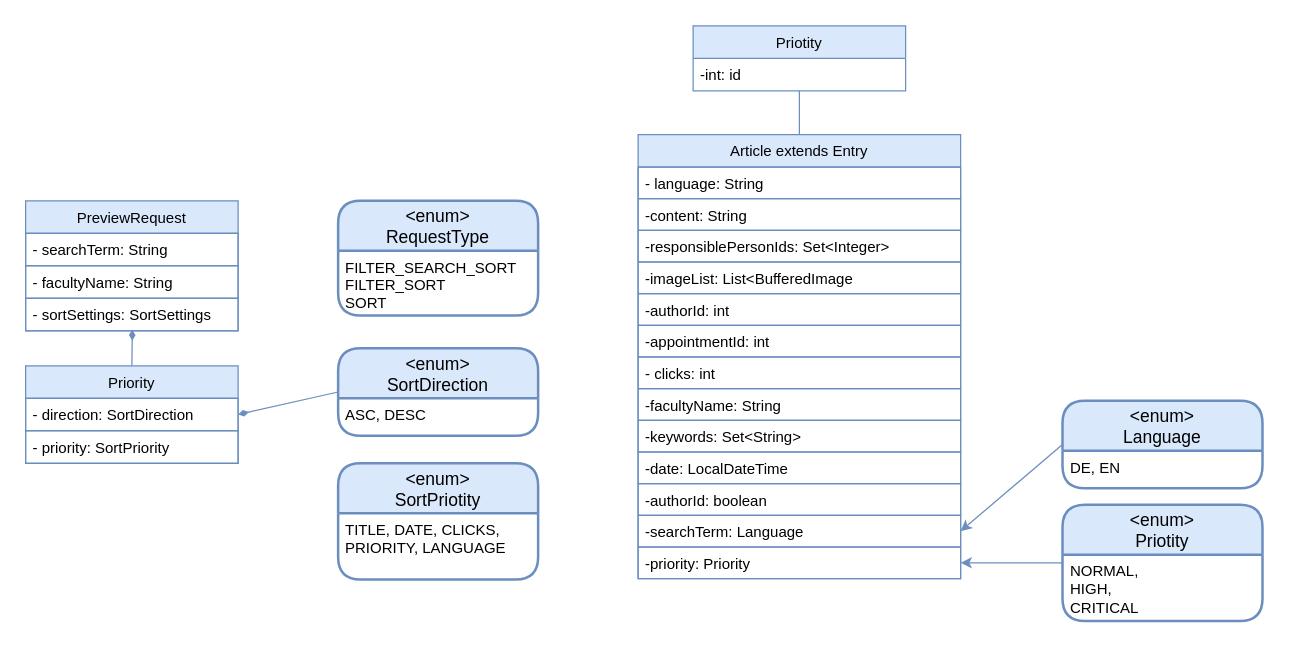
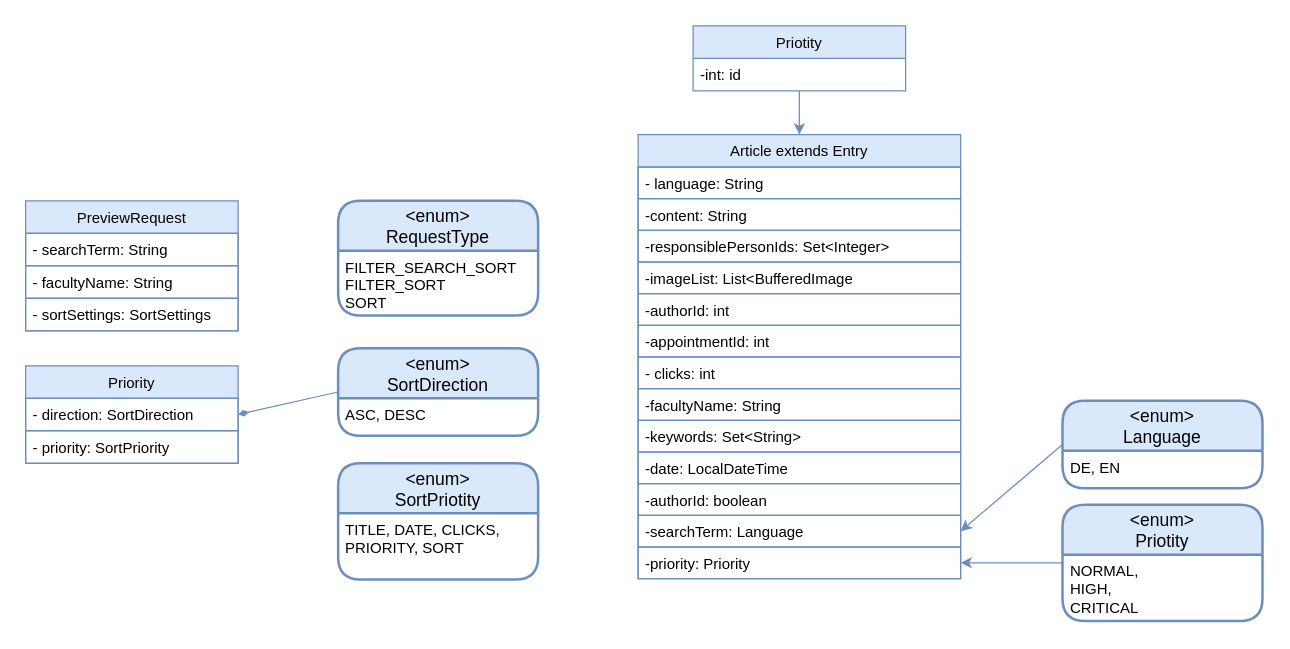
  <mxCell id="0" />
  <mxCell id="1" parent="0" />
- <mxCell id="2" style="edgeStyle=orthogonalEdgeStyle;rounded=0;orthogonalLoop=1;jettySize=auto;html=1;exitX=0.5;exitY=1;exitDx=0;exitDy=0;entryX=0.5;entryY=0;entryDx=0;entryDy=0;fillColor=#dae8fc;strokeColor=#6c8ebf;endArrow=none;" parent="1" source="3" target="24" edge="1"><mxGeometry relative="1" as="geometry" /></mxCell>
+ <mxCell id="2" style="edgeStyle=orthogonalEdgeStyle;rounded=0;orthogonalLoop=1;jettySize=auto;html=1;exitX=0.5;exitY=1;exitDx=0;exitDy=0;entryX=0.5;entryY=0;entryDx=0;entryDy=0;fillColor=#dae8fc;strokeColor=#6c8ebf;" parent="1" source="3" target="24" edge="1"><mxGeometry relative="1" as="geometry" /></mxCell>
  <mxCell id="3" value="Priotity" style="swimlane;fontStyle=0;childLayout=stackLayout;horizontal=1;startSize=26;fillColor=#dae8fc;horizontalStack=0;resizeParent=1;resizeParentMax=0;resizeLast=0;collapsible=1;marginBottom=0;fontSize=12;container=0;strokeColor=#6c8ebf;" parent="1" vertex="1"><mxGeometry x="554" y="20" width="170" height="52" as="geometry" /></mxCell>
  <mxCell id="4" value="-int: id" style="text;strokeColor=none;fillColor=none;align=left;verticalAlign=top;spacingLeft=4;spacingRight=4;overflow=hidden;rotatable=0;points=[[0,0.5],[1,0.5]];portConstraint=eastwest;" parent="3" vertex="1"><mxGeometry y="26" width="170" height="26" as="geometry" /></mxCell>
- <mxCell id="5" style="edgeStyle=orthogonalEdgeStyle;rounded=0;orthogonalLoop=1;jettySize=auto;html=1;exitX=0.5;exitY=0;exitDx=0;exitDy=0;entryX=0.502;entryY=0.962;entryDx=0;entryDy=0;entryPerimeter=0;endArrow=diamondThin;endFill=1;fillColor=#dae8fc;strokeColor=#6c8ebf;" parent="1" source="6" target="16" edge="1"><mxGeometry relative="1" as="geometry" /></mxCell>
  <mxCell id="6" value="Priority" style="swimlane;fontStyle=0;childLayout=stackLayout;horizontal=1;startSize=26;fillColor=#dae8fc;horizontalStack=0;resizeParent=1;resizeParentMax=0;resizeLast=0;collapsible=1;marginBottom=0;fontSize=12;strokeColor=#6c8ebf;" parent="1" vertex="1"><mxGeometry x="20" y="292" width="170" height="78" as="geometry" /></mxCell>
  <mxCell id="7" value="- direction: SortDirection" style="text;strokeColor=#6c8ebf;fillColor=none;align=left;verticalAlign=top;spacingLeft=4;spacingRight=4;overflow=hidden;rotatable=0;points=[[0,0.5],[1,0.5]];portConstraint=eastwest;fontSize=12;" parent="6" vertex="1"><mxGeometry y="26" width="170" height="26" as="geometry" /></mxCell>
  <mxCell id="8" value="- priority: SortPriority" style="text;strokeColor=#6c8ebf;fillColor=none;align=left;verticalAlign=top;spacingLeft=4;spacingRight=4;overflow=hidden;rotatable=0;points=[[0,0.5],[1,0.5]];portConstraint=eastwest;fontSize=12;" parent="6" vertex="1"><mxGeometry y="52" width="170" height="26" as="geometry" /></mxCell>
  <mxCell id="9" value="&lt;enum&gt;&#10;SortPriotity" style="swimlane;childLayout=stackLayout;horizontal=1;startSize=40;horizontalStack=0;rounded=1;fontSize=14;fontStyle=0;strokeWidth=2;resizeParent=0;resizeLast=1;shadow=0;dashed=0;align=center;fillColor=#dae8fc;strokeColor=#6c8ebf;" parent="1" vertex="1"><mxGeometry x="270" y="370" width="160" height="93" as="geometry" /></mxCell>
- <mxCell id="10" value="TITLE, DATE, CLICKS,&amp;nbsp;&lt;br&gt;PRIORITY, LANGUAGE" style="text;strokeColor=none;fillColor=none;align=left;verticalAlign=top;spacingLeft=4;spacingRight=4;overflow=hidden;rotatable=0;points=[[0,0.5],[1,0.5]];portConstraint=eastwest;html=1;" parent="9" vertex="1"><mxGeometry y="40" width="160" height="53" as="geometry" /></mxCell>
+ <mxCell id="10" value="TITLE, DATE, CLICKS,&amp;nbsp;&lt;br&gt;PRIORITY, SORT" style="text;strokeColor=none;fillColor=none;align=left;verticalAlign=top;spacingLeft=4;spacingRight=4;overflow=hidden;rotatable=0;points=[[0,0.5],[1,0.5]];portConstraint=eastwest;html=1;" parent="9" vertex="1"><mxGeometry y="40" width="160" height="53" as="geometry" /></mxCell>
  <mxCell id="11" value="&lt;enum&gt;&#10;SortDirection" style="swimlane;childLayout=stackLayout;horizontal=1;startSize=40;horizontalStack=0;rounded=1;fontSize=14;fontStyle=0;strokeWidth=2;resizeParent=0;resizeLast=1;shadow=0;dashed=0;align=center;fillColor=#dae8fc;strokeColor=#6c8ebf;" parent="1" vertex="1"><mxGeometry x="270" y="278" width="160" height="70" as="geometry" /></mxCell>
  <mxCell id="12" value="ASC, DESC" style="text;strokeColor=none;fillColor=none;align=left;verticalAlign=top;spacingLeft=4;spacingRight=4;overflow=hidden;rotatable=0;points=[[0,0.5],[1,0.5]];portConstraint=eastwest;" parent="11" vertex="1"><mxGeometry y="40" width="160" height="30" as="geometry" /></mxCell>
  <mxCell id="13" value="PreviewRequest" style="swimlane;fontStyle=0;childLayout=stackLayout;horizontal=1;startSize=26;fillColor=#dae8fc;horizontalStack=0;resizeParent=1;resizeParentMax=0;resizeLast=0;collapsible=1;marginBottom=0;fontSize=12;strokeColor=#6c8ebf;" parent="1" vertex="1"><mxGeometry x="20" y="160" width="170" height="104" as="geometry" /></mxCell>
  <mxCell id="14" value="- searchTerm: String" style="text;strokeColor=#6c8ebf;fillColor=none;align=left;verticalAlign=top;spacingLeft=4;spacingRight=4;overflow=hidden;rotatable=0;points=[[0,0.5],[1,0.5]];portConstraint=eastwest;fontSize=12;" parent="13" vertex="1"><mxGeometry y="26" width="170" height="26" as="geometry" /></mxCell>
  <mxCell id="15" value="- facultyName: String" style="text;strokeColor=#6c8ebf;fillColor=none;align=left;verticalAlign=top;spacingLeft=4;spacingRight=4;overflow=hidden;rotatable=0;points=[[0,0.5],[1,0.5]];portConstraint=eastwest;fontSize=12;" parent="13" vertex="1"><mxGeometry y="52" width="170" height="26" as="geometry" /></mxCell>
  <mxCell id="16" value="- sortSettings: SortSettings" style="text;strokeColor=#6c8ebf;fillColor=none;align=left;verticalAlign=top;spacingLeft=4;spacingRight=4;overflow=hidden;rotatable=0;points=[[0,0.5],[1,0.5]];portConstraint=eastwest;fontSize=12;" parent="13" vertex="1"><mxGeometry y="78" width="170" height="26" as="geometry" /></mxCell>
  <mxCell id="17" style="rounded=0;orthogonalLoop=1;jettySize=auto;html=1;exitX=0;exitY=0.5;exitDx=0;exitDy=0;entryX=1;entryY=0.5;entryDx=0;entryDy=0;endArrow=diamondThin;endFill=1;fillColor=#dae8fc;strokeColor=#6c8ebf;" parent="1" source="11" target="7" edge="1"><mxGeometry relative="1" as="geometry"><mxPoint x="290" y="318" as="sourcePoint" /></mxGeometry></mxCell>
  <mxCell id="18" style="rounded=0;orthogonalLoop=1;jettySize=auto;html=1;exitX=0;exitY=0.5;exitDx=0;exitDy=0;entryX=1;entryY=0.5;entryDx=0;entryDy=0;endArrow=classic;endFill=1;fillColor=#dae8fc;strokeColor=#6c8ebf;" parent="1" source="19" target="37" edge="1"><mxGeometry relative="1" as="geometry" /></mxCell>
  <mxCell id="19" value="&lt;enum&gt;&#10;Priotity" style="swimlane;childLayout=stackLayout;horizontal=1;startSize=40;horizontalStack=0;rounded=1;fontSize=14;fontStyle=0;strokeWidth=2;resizeParent=0;resizeLast=1;shadow=0;dashed=0;align=center;fillColor=#dae8fc;strokeColor=#6c8ebf;" parent="1" vertex="1"><mxGeometry x="849.5" y="403.17" width="160" height="93" as="geometry" /></mxCell>
  <mxCell id="20" value="NORMAL,&lt;br&gt;HIGH,&lt;br&gt;CRITICAL" style="text;strokeColor=none;fillColor=none;align=left;verticalAlign=top;spacingLeft=4;spacingRight=4;overflow=hidden;rotatable=0;points=[[0,0.5],[1,0.5]];portConstraint=eastwest;html=1;" parent="19" vertex="1"><mxGeometry y="40" width="160" height="53" as="geometry" /></mxCell>
  <mxCell id="21" style="rounded=0;orthogonalLoop=1;jettySize=auto;html=1;entryX=1;entryY=0.5;entryDx=0;entryDy=0;endArrow=classic;endFill=1;fillColor=#dae8fc;strokeColor=#6c8ebf;exitX=0;exitY=0.5;exitDx=0;exitDy=0;" parent="1" source="22" target="36" edge="1"><mxGeometry relative="1" as="geometry" /></mxCell>
  <mxCell id="22" value="&lt;enum&gt;&#10;Language" style="swimlane;childLayout=stackLayout;horizontal=1;startSize=40;horizontalStack=0;rounded=1;fontSize=14;fontStyle=0;strokeWidth=2;resizeParent=0;resizeLast=1;shadow=0;dashed=0;align=center;fillColor=#dae8fc;strokeColor=#6c8ebf;" parent="1" vertex="1"><mxGeometry x="849.5" y="320" width="160" height="70" as="geometry" /></mxCell>
  <mxCell id="23" value="DE, EN" style="text;strokeColor=none;fillColor=none;align=left;verticalAlign=top;spacingLeft=4;spacingRight=4;overflow=hidden;rotatable=0;points=[[0,0.5],[1,0.5]];portConstraint=eastwest;html=1;" parent="22" vertex="1"><mxGeometry y="40" width="160" height="30" as="geometry" /></mxCell>
  <mxCell id="24" value="Article extends Entry" style="swimlane;fontStyle=0;childLayout=stackLayout;horizontal=1;startSize=26;fillColor=#dae8fc;horizontalStack=0;resizeParent=1;resizeParentMax=0;resizeLast=0;collapsible=1;marginBottom=0;fontSize=12;container=0;strokeColor=#6c8ebf;" parent="1" vertex="1"><mxGeometry x="510" y="107" width="258" height="355.333" as="geometry" /></mxCell>
  <mxCell id="25" value="- language: String" style="text;strokeColor=#6c8ebf;fillColor=none;align=left;verticalAlign=top;spacingLeft=4;spacingRight=4;overflow=hidden;rotatable=0;points=[[0,0.5],[1,0.5]];portConstraint=eastwest;fontSize=12;container=0;" parent="24" vertex="1"><mxGeometry y="26" width="258" height="25.333" as="geometry" /></mxCell>
  <mxCell id="26" value="-content: String" style="text;strokeColor=#6c8ebf;fillColor=none;align=left;verticalAlign=top;spacingLeft=4;spacingRight=4;overflow=hidden;rotatable=0;points=[[0,0.5],[1,0.5]];portConstraint=eastwest;fontSize=12;container=0;" parent="24" vertex="1"><mxGeometry y="51.333" width="258" height="25.333" as="geometry" /></mxCell>
  <mxCell id="27" value="-responsiblePersonIds: Set&lt;Integer&gt;" style="text;strokeColor=#6c8ebf;fillColor=none;align=left;verticalAlign=top;spacingLeft=4;spacingRight=4;overflow=hidden;rotatable=0;points=[[0,0.5],[1,0.5]];portConstraint=eastwest;fontSize=12;container=0;" parent="24" vertex="1"><mxGeometry y="76.667" width="258" height="25.333" as="geometry" /></mxCell>
  <mxCell id="28" value="-imageList: List&lt;BufferedImage " style="text;strokeColor=#6c8ebf;fillColor=none;align=left;verticalAlign=top;spacingLeft=4;spacingRight=4;overflow=hidden;rotatable=0;points=[[0,0.5],[1,0.5]];portConstraint=eastwest;fontSize=12;container=0;" parent="24" vertex="1"><mxGeometry y="102" width="258" height="25.333" as="geometry" /></mxCell>
  <mxCell id="29" value="-authorId: int" style="text;strokeColor=#6c8ebf;fillColor=none;align=left;verticalAlign=top;spacingLeft=4;spacingRight=4;overflow=hidden;rotatable=0;points=[[0,0.5],[1,0.5]];portConstraint=eastwest;fontSize=12;container=0;" parent="24" vertex="1"><mxGeometry y="127.333" width="258" height="25.333" as="geometry" /></mxCell>
  <mxCell id="30" value="-appointmentId: int" style="text;strokeColor=#6c8ebf;fillColor=none;align=left;verticalAlign=top;spacingLeft=4;spacingRight=4;overflow=hidden;rotatable=0;points=[[0,0.5],[1,0.5]];portConstraint=eastwest;fontSize=12;container=0;" parent="24" vertex="1"><mxGeometry y="152.667" width="258" height="25.333" as="geometry" /></mxCell>
  <mxCell id="31" value="- clicks: int" style="text;strokeColor=#6c8ebf;fillColor=none;align=left;verticalAlign=top;spacingLeft=4;spacingRight=4;overflow=hidden;rotatable=0;points=[[0,0.5],[1,0.5]];portConstraint=eastwest;fontSize=12;container=0;" parent="24" vertex="1"><mxGeometry y="178.0" width="258" height="25.333" as="geometry" /></mxCell>
  <mxCell id="32" value="-facultyName: String" style="text;strokeColor=#6c8ebf;fillColor=none;align=left;verticalAlign=top;spacingLeft=4;spacingRight=4;overflow=hidden;rotatable=0;points=[[0,0.5],[1,0.5]];portConstraint=eastwest;fontSize=12;container=0;" parent="24" vertex="1"><mxGeometry y="203.333" width="258" height="25.333" as="geometry" /></mxCell>
  <mxCell id="33" value="-keywords: Set&lt;String&gt;" style="text;strokeColor=#6c8ebf;fillColor=none;align=left;verticalAlign=top;spacingLeft=4;spacingRight=4;overflow=hidden;rotatable=0;points=[[0,0.5],[1,0.5]];portConstraint=eastwest;fontSize=12;container=0;" parent="24" vertex="1"><mxGeometry y="228.667" width="258" height="25.333" as="geometry" /></mxCell>
  <mxCell id="34" value="-date: LocalDateTime" style="text;strokeColor=#6c8ebf;fillColor=none;align=left;verticalAlign=top;spacingLeft=4;spacingRight=4;overflow=hidden;rotatable=0;points=[[0,0.5],[1,0.5]];portConstraint=eastwest;fontSize=12;container=0;" parent="24" vertex="1"><mxGeometry y="254.0" width="258" height="25.333" as="geometry" /></mxCell>
  <mxCell id="35" value="-authorId: boolean" style="text;strokeColor=#6c8ebf;fillColor=none;align=left;verticalAlign=top;spacingLeft=4;spacingRight=4;overflow=hidden;rotatable=0;points=[[0,0.5],[1,0.5]];portConstraint=eastwest;fontSize=12;container=0;" parent="24" vertex="1"><mxGeometry y="279.333" width="258" height="25.333" as="geometry" /></mxCell>
  <mxCell id="36" value="-searchTerm: Language" style="text;strokeColor=#6c8ebf;fillColor=none;align=left;verticalAlign=top;spacingLeft=4;spacingRight=4;overflow=hidden;rotatable=0;points=[[0,0.5],[1,0.5]];portConstraint=eastwest;fontSize=12;container=0;" parent="24" vertex="1"><mxGeometry y="304.667" width="258" height="25.333" as="geometry" /></mxCell>
  <mxCell id="37" value="-priority: Priority" style="text;strokeColor=#6c8ebf;fillColor=none;align=left;verticalAlign=top;spacingLeft=4;spacingRight=4;overflow=hidden;rotatable=0;points=[[0,0.5],[1,0.5]];portConstraint=eastwest;fontSize=12;container=0;" parent="24" vertex="1"><mxGeometry y="330" width="258" height="25.333" as="geometry" /></mxCell>
  <mxCell id="38" value="&lt;enum&gt;&#10;RequestType" style="swimlane;childLayout=stackLayout;horizontal=1;startSize=40;horizontalStack=0;rounded=1;fontSize=14;fontStyle=0;strokeWidth=2;resizeParent=0;resizeLast=1;shadow=0;dashed=0;align=center;fillColor=#dae8fc;strokeColor=#6c8ebf;" parent="1" vertex="1"><mxGeometry x="270" y="160" width="160" height="91.83" as="geometry" /></mxCell>
  <mxCell id="39" value="FILTER_SEARCH_SORT&#10;FILTER_SORT&#10;SORT" style="text;strokeColor=none;fillColor=none;align=left;verticalAlign=top;spacingLeft=4;spacingRight=4;overflow=hidden;rotatable=0;points=[[0,0.5],[1,0.5]];portConstraint=eastwest;" parent="38" vertex="1"><mxGeometry y="40" width="160" height="51.83" as="geometry" /></mxCell>
